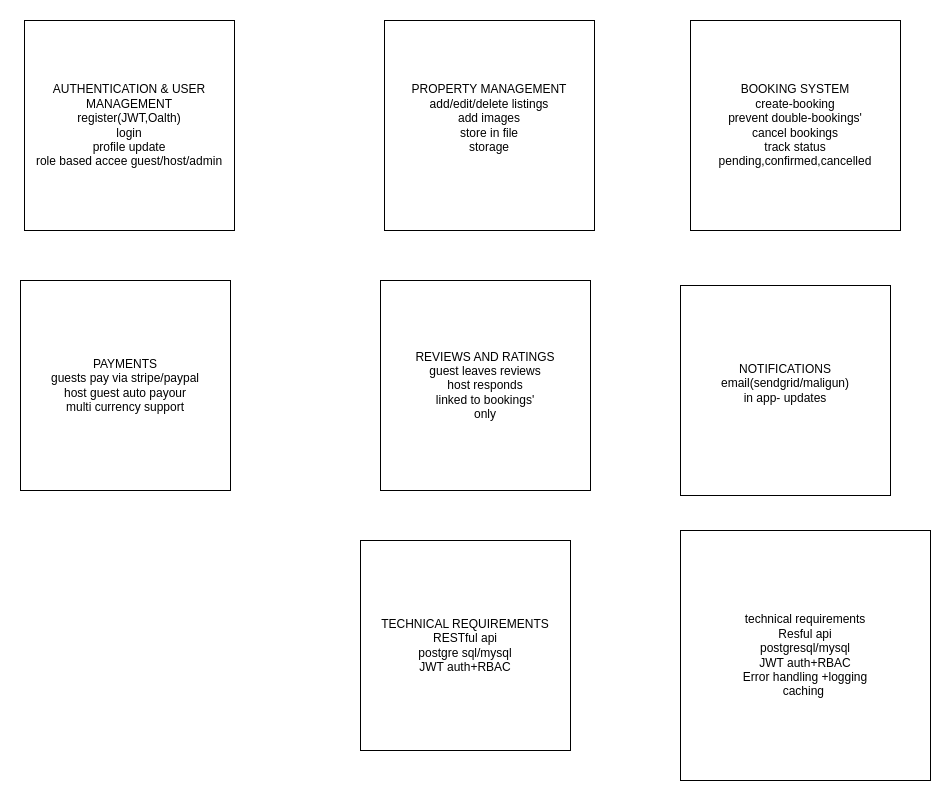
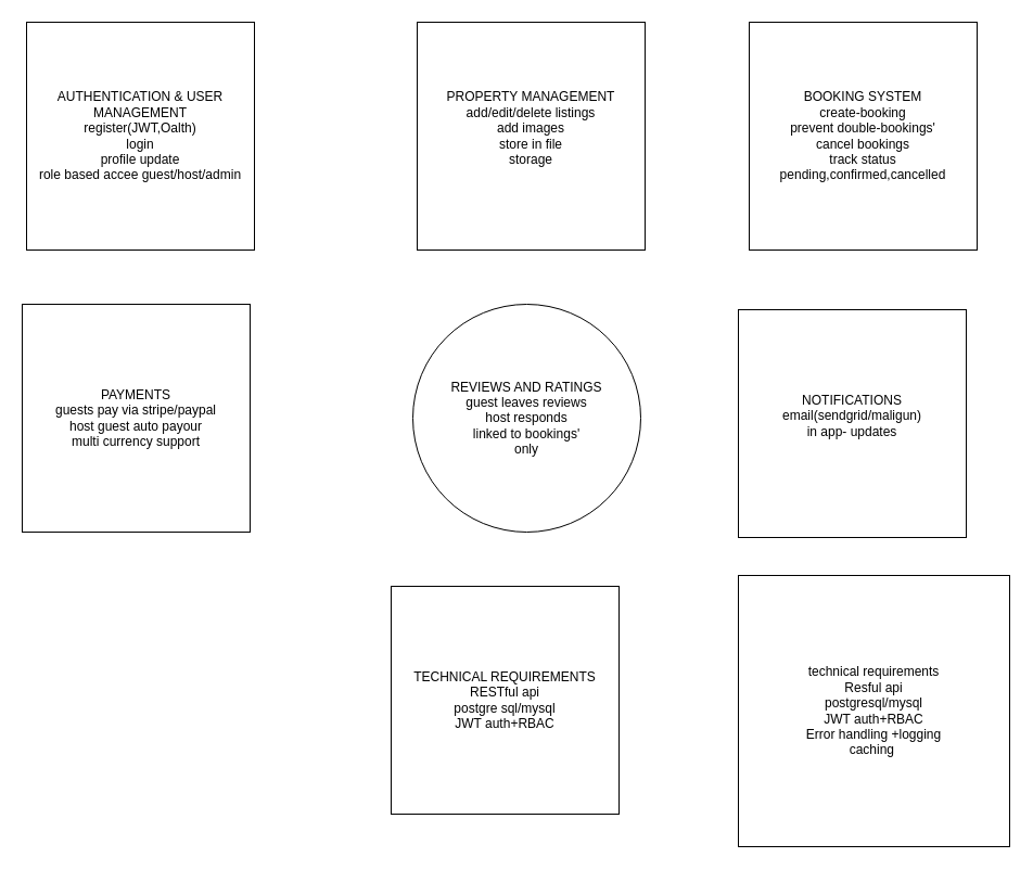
  <mxCell id="0" />
  <mxCell id="1" parent="0" />
  <mxCell id="2" value="AUTHENTICATION &amp;amp; USER MANAGEMENT&lt;div&gt;register(JWT,Oalth)&lt;/div&gt;&lt;div&gt;login&lt;/div&gt;&lt;div&gt;profile update&lt;/div&gt;&lt;div&gt;role based accee guest/host/admin&lt;/div&gt;" style="whiteSpace=wrap;html=1;aspect=fixed;" vertex="1" parent="1"><mxGeometry x="24" y="20" width="210" height="210" as="geometry" /></mxCell>
  <mxCell id="3" value="PROPERTY MANAGEMENT&lt;div&gt;add/edit/delete listings&lt;/div&gt;&lt;div&gt;add images&lt;/div&gt;&lt;div&gt;store in file&lt;/div&gt;&lt;div&gt;storage&lt;/div&gt;&lt;div&gt;&lt;br&gt;&lt;/div&gt;" style="whiteSpace=wrap;html=1;aspect=fixed;" vertex="1" parent="1"><mxGeometry x="384" y="20" width="210" height="210" as="geometry" /></mxCell>
  <mxCell id="4" value="BOOKING SYSTEM&lt;div&gt;create-booking&lt;/div&gt;&lt;div&gt;prevent double-bookings'&lt;/div&gt;&lt;div&gt;cancel bookings&lt;/div&gt;&lt;div&gt;track status&lt;/div&gt;&lt;div&gt;pending,confirmed,cancelled&lt;/div&gt;" style="whiteSpace=wrap;html=1;aspect=fixed;" vertex="1" parent="1"><mxGeometry x="690" y="20" width="210" height="210" as="geometry" /></mxCell>
  <mxCell id="5" value="PAYMENTS&lt;div&gt;guests pay via stripe/paypal&lt;/div&gt;&lt;div&gt;host guest auto payour&lt;/div&gt;&lt;div&gt;multi currency support&lt;/div&gt;" style="whiteSpace=wrap;html=1;aspect=fixed;" vertex="1" parent="1"><mxGeometry x="20" y="280" width="210" height="210" as="geometry" /></mxCell>
- <mxCell id="6" value="REVIEWS AND RATINGS&lt;div&gt;guest leaves reviews&lt;/div&gt;&lt;div&gt;host responds&lt;/div&gt;&lt;div&gt;linked to bookings'&lt;/div&gt;&lt;div&gt;only&lt;/div&gt;" style="whiteSpace=wrap;html=1;aspect=fixed;" vertex="1" parent="1"><mxGeometry x="380" y="280" width="210" height="210" as="geometry" /></mxCell>
+ <mxCell id="6" value="REVIEWS AND RATINGS&lt;div&gt;guest leaves reviews&lt;/div&gt;&lt;div&gt;host responds&lt;/div&gt;&lt;div&gt;linked to bookings'&lt;/div&gt;&lt;div&gt;only&lt;/div&gt;" style="ellipse;whiteSpace=wrap;html=1;aspect=fixed;" vertex="1" parent="1"><mxGeometry x="380" y="280" width="210" height="210" as="geometry" /></mxCell>
  <mxCell id="7" value="NOTIFICATIONS&lt;div&gt;email(sendgrid/maligun)&lt;/div&gt;&lt;div&gt;in app- updates&lt;/div&gt;&lt;div&gt;&lt;br&gt;&lt;/div&gt;" style="whiteSpace=wrap;html=1;aspect=fixed;" vertex="1" parent="1"><mxGeometry x="680" y="285" width="210" height="210" as="geometry" /></mxCell>
  <mxCell id="8" value="TECHNICAL REQUIREMENTS&lt;div&gt;RESTful api&lt;/div&gt;&lt;div&gt;postgre sql/mysql&lt;/div&gt;&lt;div&gt;JWT auth+RBAC&lt;/div&gt;" style="whiteSpace=wrap;html=1;aspect=fixed;" vertex="1" parent="1"><mxGeometry x="360" y="540" width="210" height="210" as="geometry" /></mxCell>
  <mxCell id="9" value="technical requirements&lt;div&gt;Resful api&lt;/div&gt;&lt;div&gt;postgresql/mysql&lt;/div&gt;&lt;div&gt;JWT auth+RBAC&lt;/div&gt;&lt;div&gt;Error handling +logging&lt;/div&gt;&lt;div&gt;caching&amp;nbsp;&lt;/div&gt;" style="whiteSpace=wrap;html=1;aspect=fixed;" vertex="1" parent="1"><mxGeometry x="680" y="530" width="250" height="250" as="geometry" /></mxCell>
